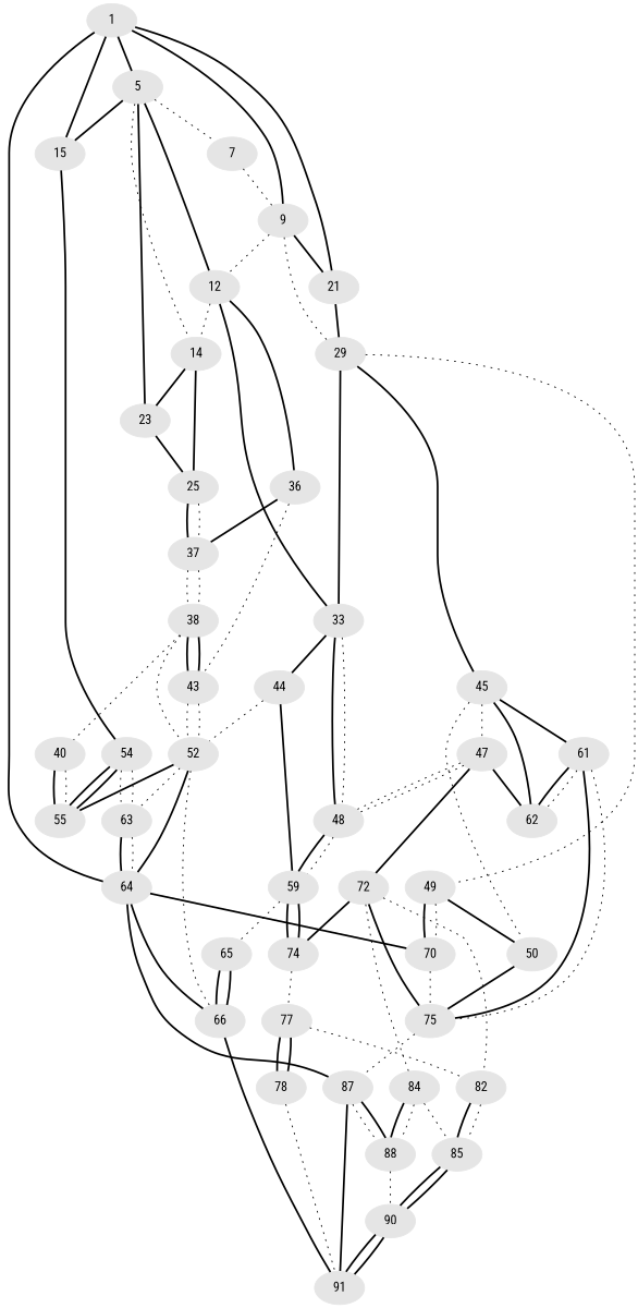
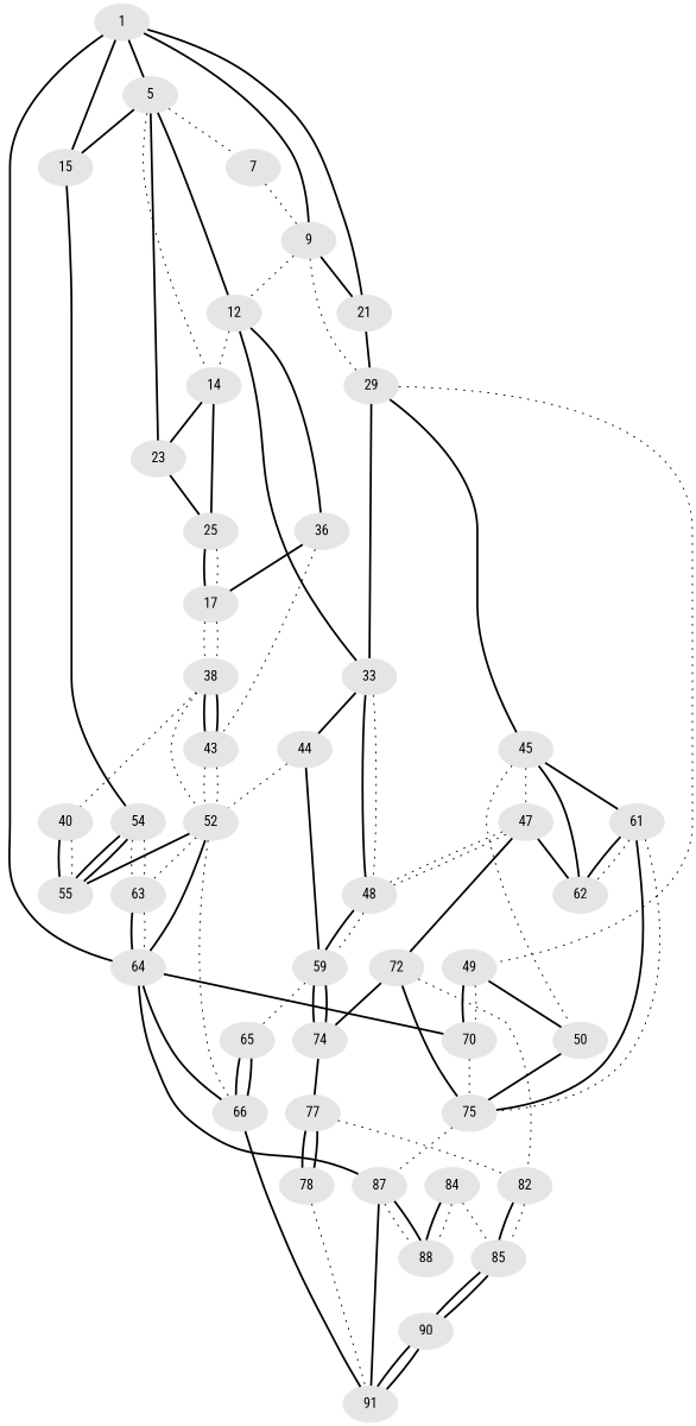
  graph {
    fontname="Roboto Condensed"
    node [color=gray90 fontname="Roboto Condensed" style=filled]
    edge [fontname="Roboto Condensed" style=bold]
    1 [super="+2"]
    5 [super="+17+6"]
    9 [super="+10+22"]
    n4 [label=15 super="+20"]
    21
    64 [super="+69+94"]
    7
    12 [super="+32+13"]
    14 [super="+15"]
    23 [super="+24+26"]
    29 [super="+41+30"]
    54
    70
    66 [super="+81"]
    87 [super="+96"]
    33 [super="+34"]
    36 [super="+42"]
    25
    45 [super="+46+51"]
    49
    44 [super="+57"]
    48
-   37
+   37 [label=17]
    43
    55
    63
    38 [super="+39"]
    40
    47 [super="+71"]
    50
    61
    62
    52 [super="+58+53"]
    59 [super="+60"]
    65 [super="+68"]
    74
    72 [super="+76+73"]
    75 [super="+80"]
    82
    84
    91 [super="+92"]
    77 [super="+83"]
    88
    85
    78 [super="+89"]
    90
    1 -- 5
    1 -- 9
    1 -- n4
    1 -- 21
    1 -- 64 [weight=2]
    5 -- n4
    5 -- 7 [style=dotted]
    5 -- 12
    5 -- 14 [style=dotted]
    5 -- 23
    9 -- 21
    9 -- 12 [style=dotted]
    9 -- 29 [style=dotted weight=2]
    n4 -- 54
    21 -- 29
    64 -- 70
    64 -- 66
    64 -- 87
    7 -- 9 [style=dotted]
    12 -- 14 [style=dotted weight=2]
    12 -- 33
    12 -- 36
    14 -- 23
    14 -- 25
    23 -- 25
    29 -- 33
    29 -- 45
    29 -- 49 [style=dotted]
    54 -- 55
    54 -- 55
    54 -- 63 [style=dotted]
    54 -- 63 [style=dotted]
    70 -- 75 [style=dotted]
    66 -- 91
    87 -- 91
    87 -- 88 [style=dotted]
    87 -- 88
    33 -- 44
    33 -- 48
    33 -- 48 [style=dotted]
    36 -- 37
    36 -- 43 [style=dotted]
    25 -- 37
    25 -- 37 [style=dotted]
    45 -- 47 [style=dotted]
    45 -- 50 [style=dotted]
    45 -- 61
    45 -- 62
    49 -- 70
    49 -- 70 [style=dotted]
    49 -- 50
    44 -- 52 [style=dotted]
    44 -- 59
    48 -- 59
    48 -- 59 [style=dotted]
    37 -- 38 [style=dotted]
    37 -- 38 [style=dotted]
    43 -- 52 [style=dotted]
    43 -- 52 [style=dotted]
    63 -- 64
    63 -- 64 [style=dotted]
    38 -- 43
    38 -- 43
    38 -- 40 [style=dotted]
    38 -- 52 [style=dotted]
    40 -- 55
    40 -- 55 [style=dotted]
    47 -- 48 [style=dotted]
    47 -- 48 [style=dotted]
    47 -- 62
    47 -- 72
    50 -- 75
    61 -- 62
    61 -- 62 [style=dotted]
    61 -- 75
    61 -- 75 [style=dotted]
    52 -- 64
    52 -- 66 [style=dotted]
    52 -- 55
    52 -- 63 [style=dotted]
    59 -- 65 [style=dotted]
    59 -- 74
    59 -- 74
    65 -- 66
    65 -- 66
-   74 -- 77 [style=dotted]
+   74 -- 77
    72 -- 74
    72 -- 75
    72 -- 82 [style=dotted]
-   72 -- 84 [style=dotted]
    75 -- 87 [style=dotted]
    82 -- 85
    82 -- 85 [style=dotted]
    84 -- 88
    84 -- 88 [style=dotted]
    84 -- 85 [style=dotted]
    77 -- 82 [style=dotted]
    77 -- 78 [weight=2]
    77 -- 78
-   88 -- 90 [style=dotted]
    85 -- 90
    85 -- 90
    78 -- 91 [style=dotted]
    90 -- 91
    90 -- 91
  }
